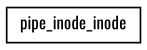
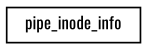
  digraph {
    rankdir=LR
    fontname=Oswald
-   n1 [color=black fillcolor=white fontname=Oswald fontsize=10 height=0.2 label=pipe_inode_inode shape=record style=filled width=0.4]
+   n1 [color=black fillcolor=white fontname=Oswald fontsize=10 height=0.2 label=pipe_inode_info shape=record style=filled width=0.4]
  }
